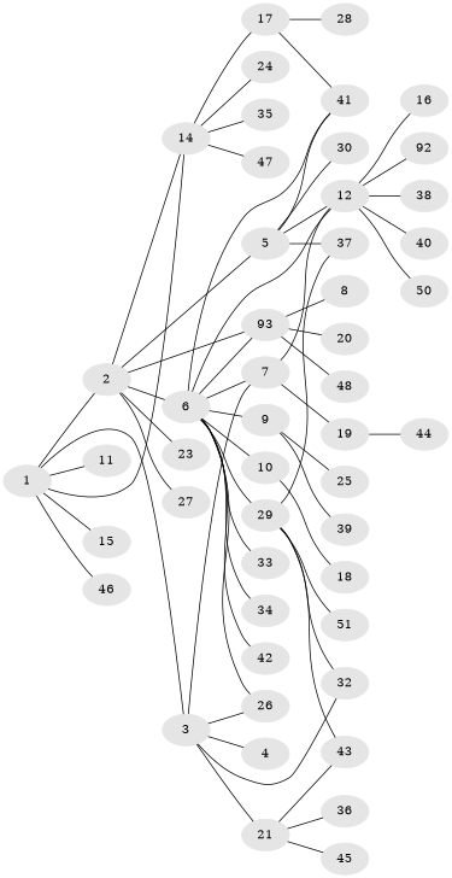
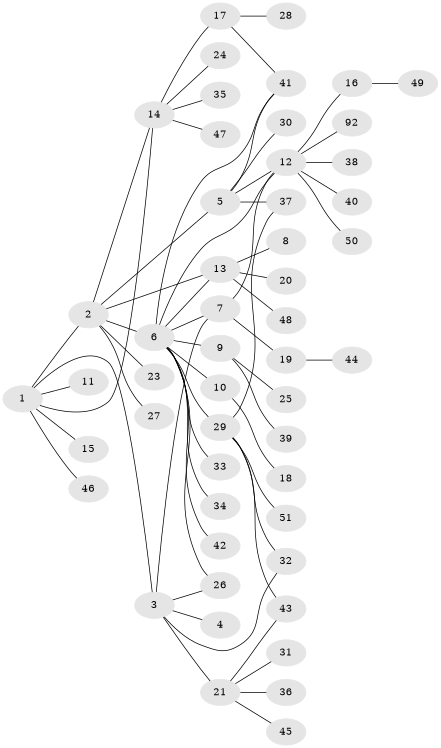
  graph {
    rankdir=LR
    node [color=gray90 style=filled]
    1
    2
    3
    11
    14
    15
    46
    5
    6
-   13 [label=93]
+   13
    23
    27
    4
    7
    21
    26
    32
    17
    24
    35
    47
    12
    30
    37
    41
    9
    10
    29
    33
    34
    42
    8
    20
    48
    19
+   31
    36
    43
    45
    16
    n41 [label=92]
    38
    40
    50
    25
    39
    18
    51
    44
+   49
    28
    1 -- 2
    1 -- 3
    1 -- 11
    1 -- 14
    1 -- 15
    1 -- 46
    2 -- 14
    2 -- 5
    2 -- 6
    2 -- 13
    2 -- 23
    2 -- 27
    3 -- 4
    3 -- 7
    3 -- 21
    3 -- 26
    3 -- 32
    14 -- 17
    14 -- 24
    14 -- 35
    14 -- 47
    5 -- 12
    5 -- 30
    5 -- 37
    5 -- 41
    6 -- 13
    6 -- 7
    6 -- 26
    6 -- 12
    6 -- 41
    6 -- 9
    6 -- 10
    6 -- 29
    6 -- 33
    6 -- 34
    6 -- 42
    13 -- 8
    13 -- 20
    13 -- 48
    7 -- 12
    7 -- 19
+   21 -- 31
    21 -- 36
    21 -- 43
    21 -- 45
    17 -- 41
    17 -- 28
    12 -- 16
    12 -- n41
    12 -- 38
    12 -- 40
    12 -- 50
    9 -- 25
    9 -- 39
    10 -- 18
    29 -- 32
    29 -- 37
    29 -- 43
    29 -- 51
    19 -- 44
+   16 -- 49
  }
